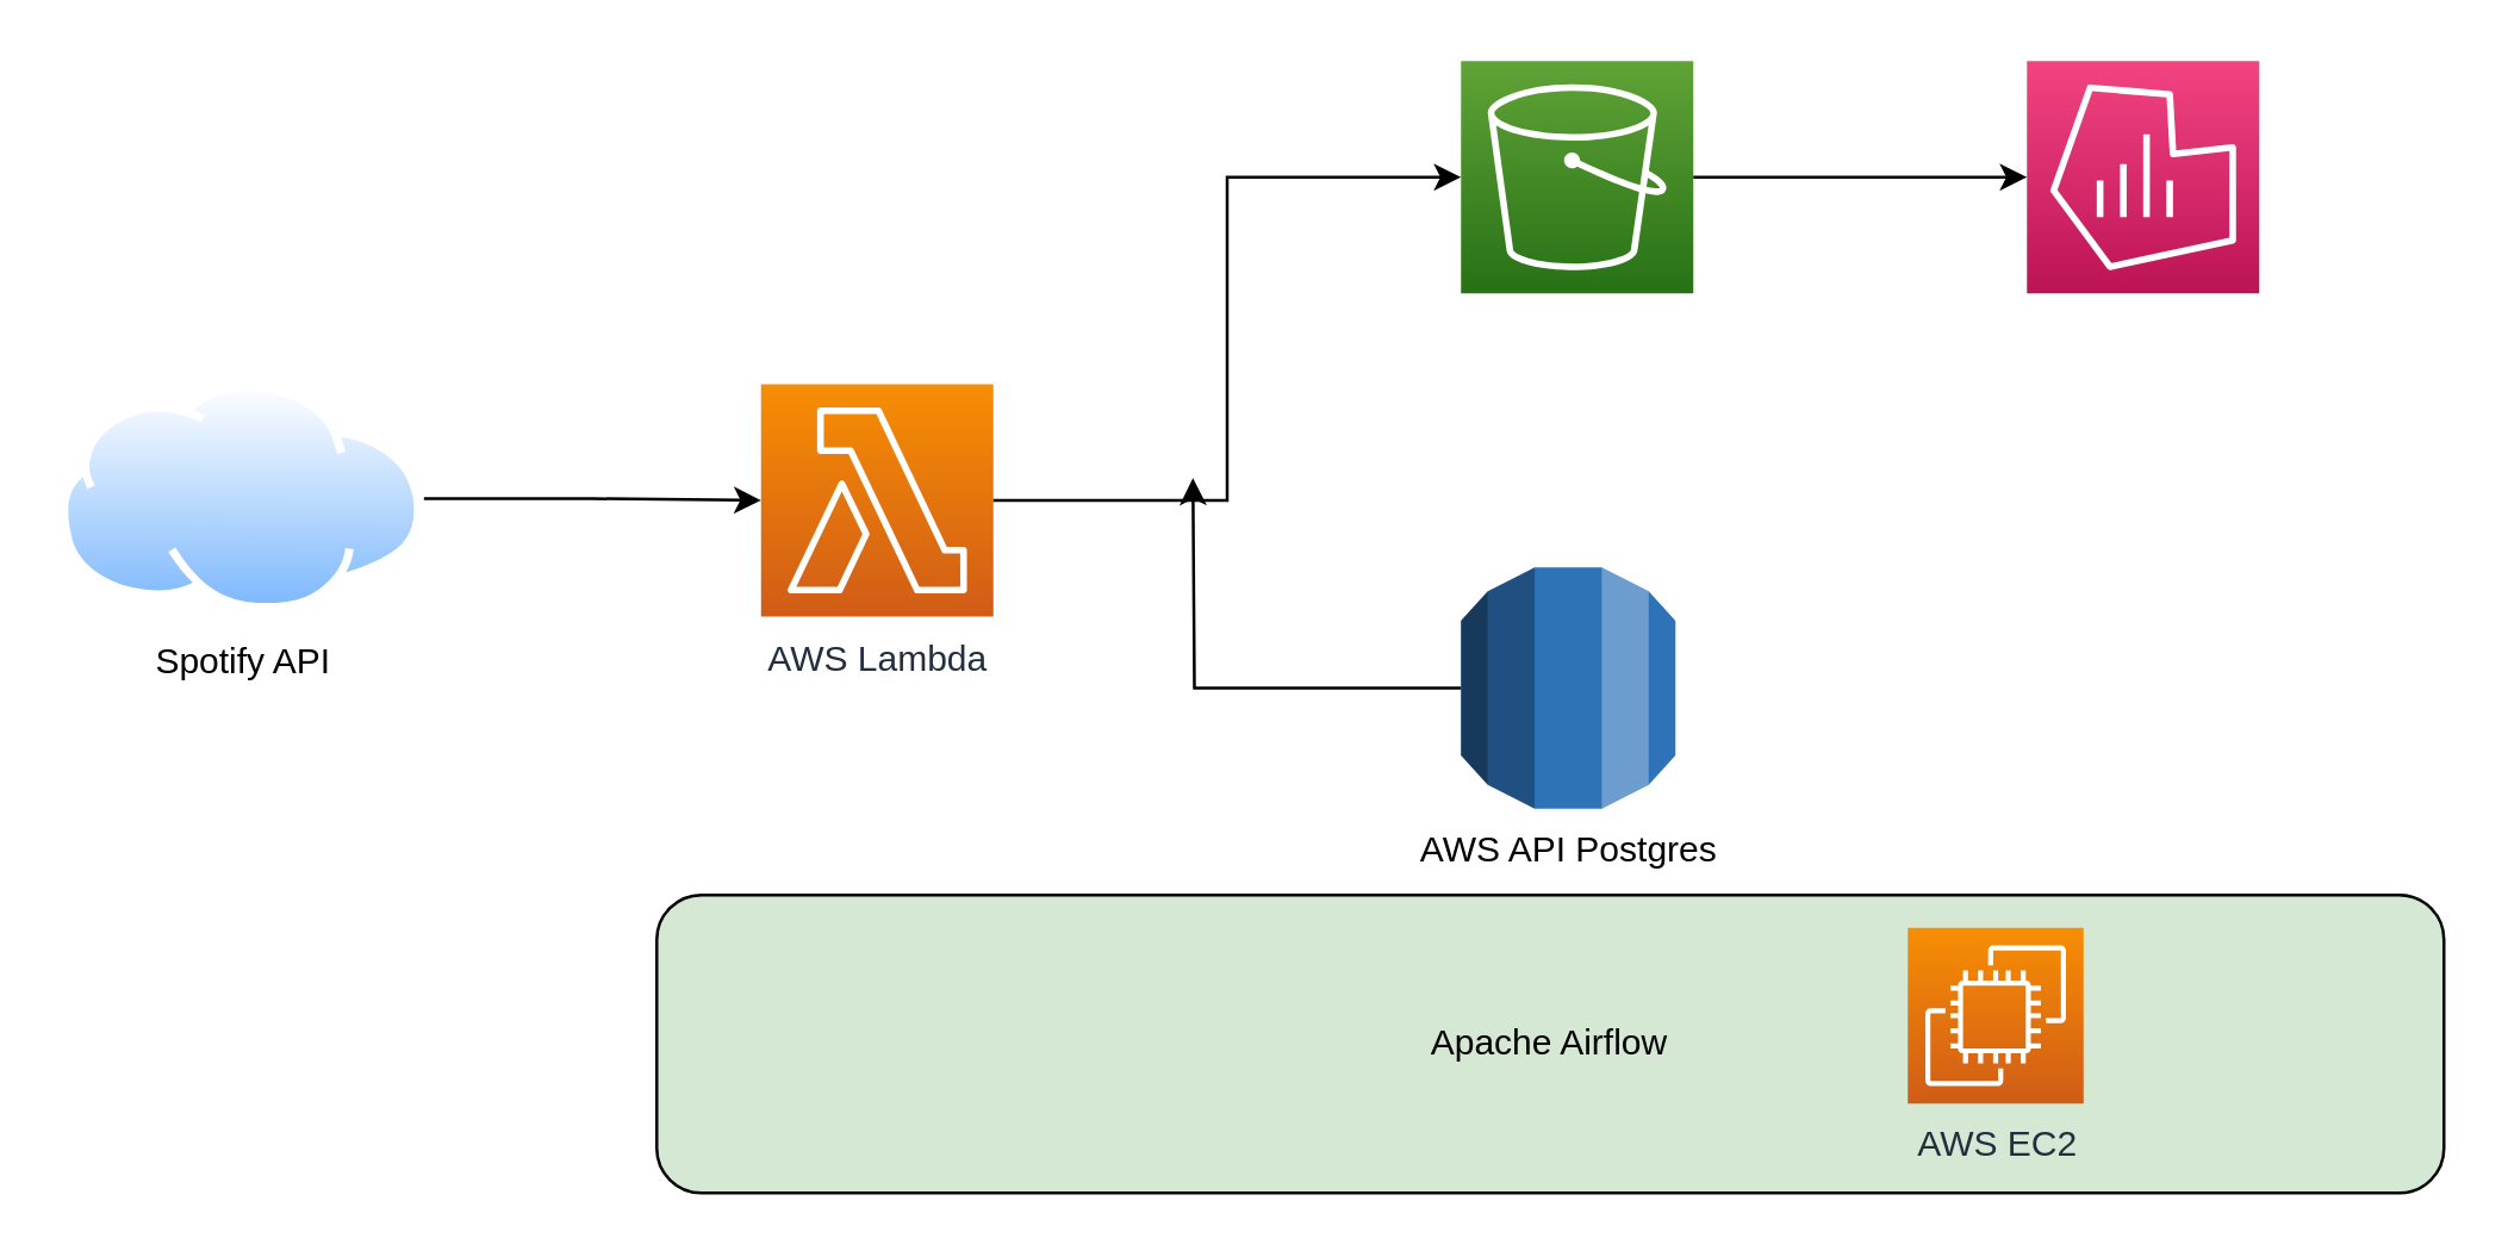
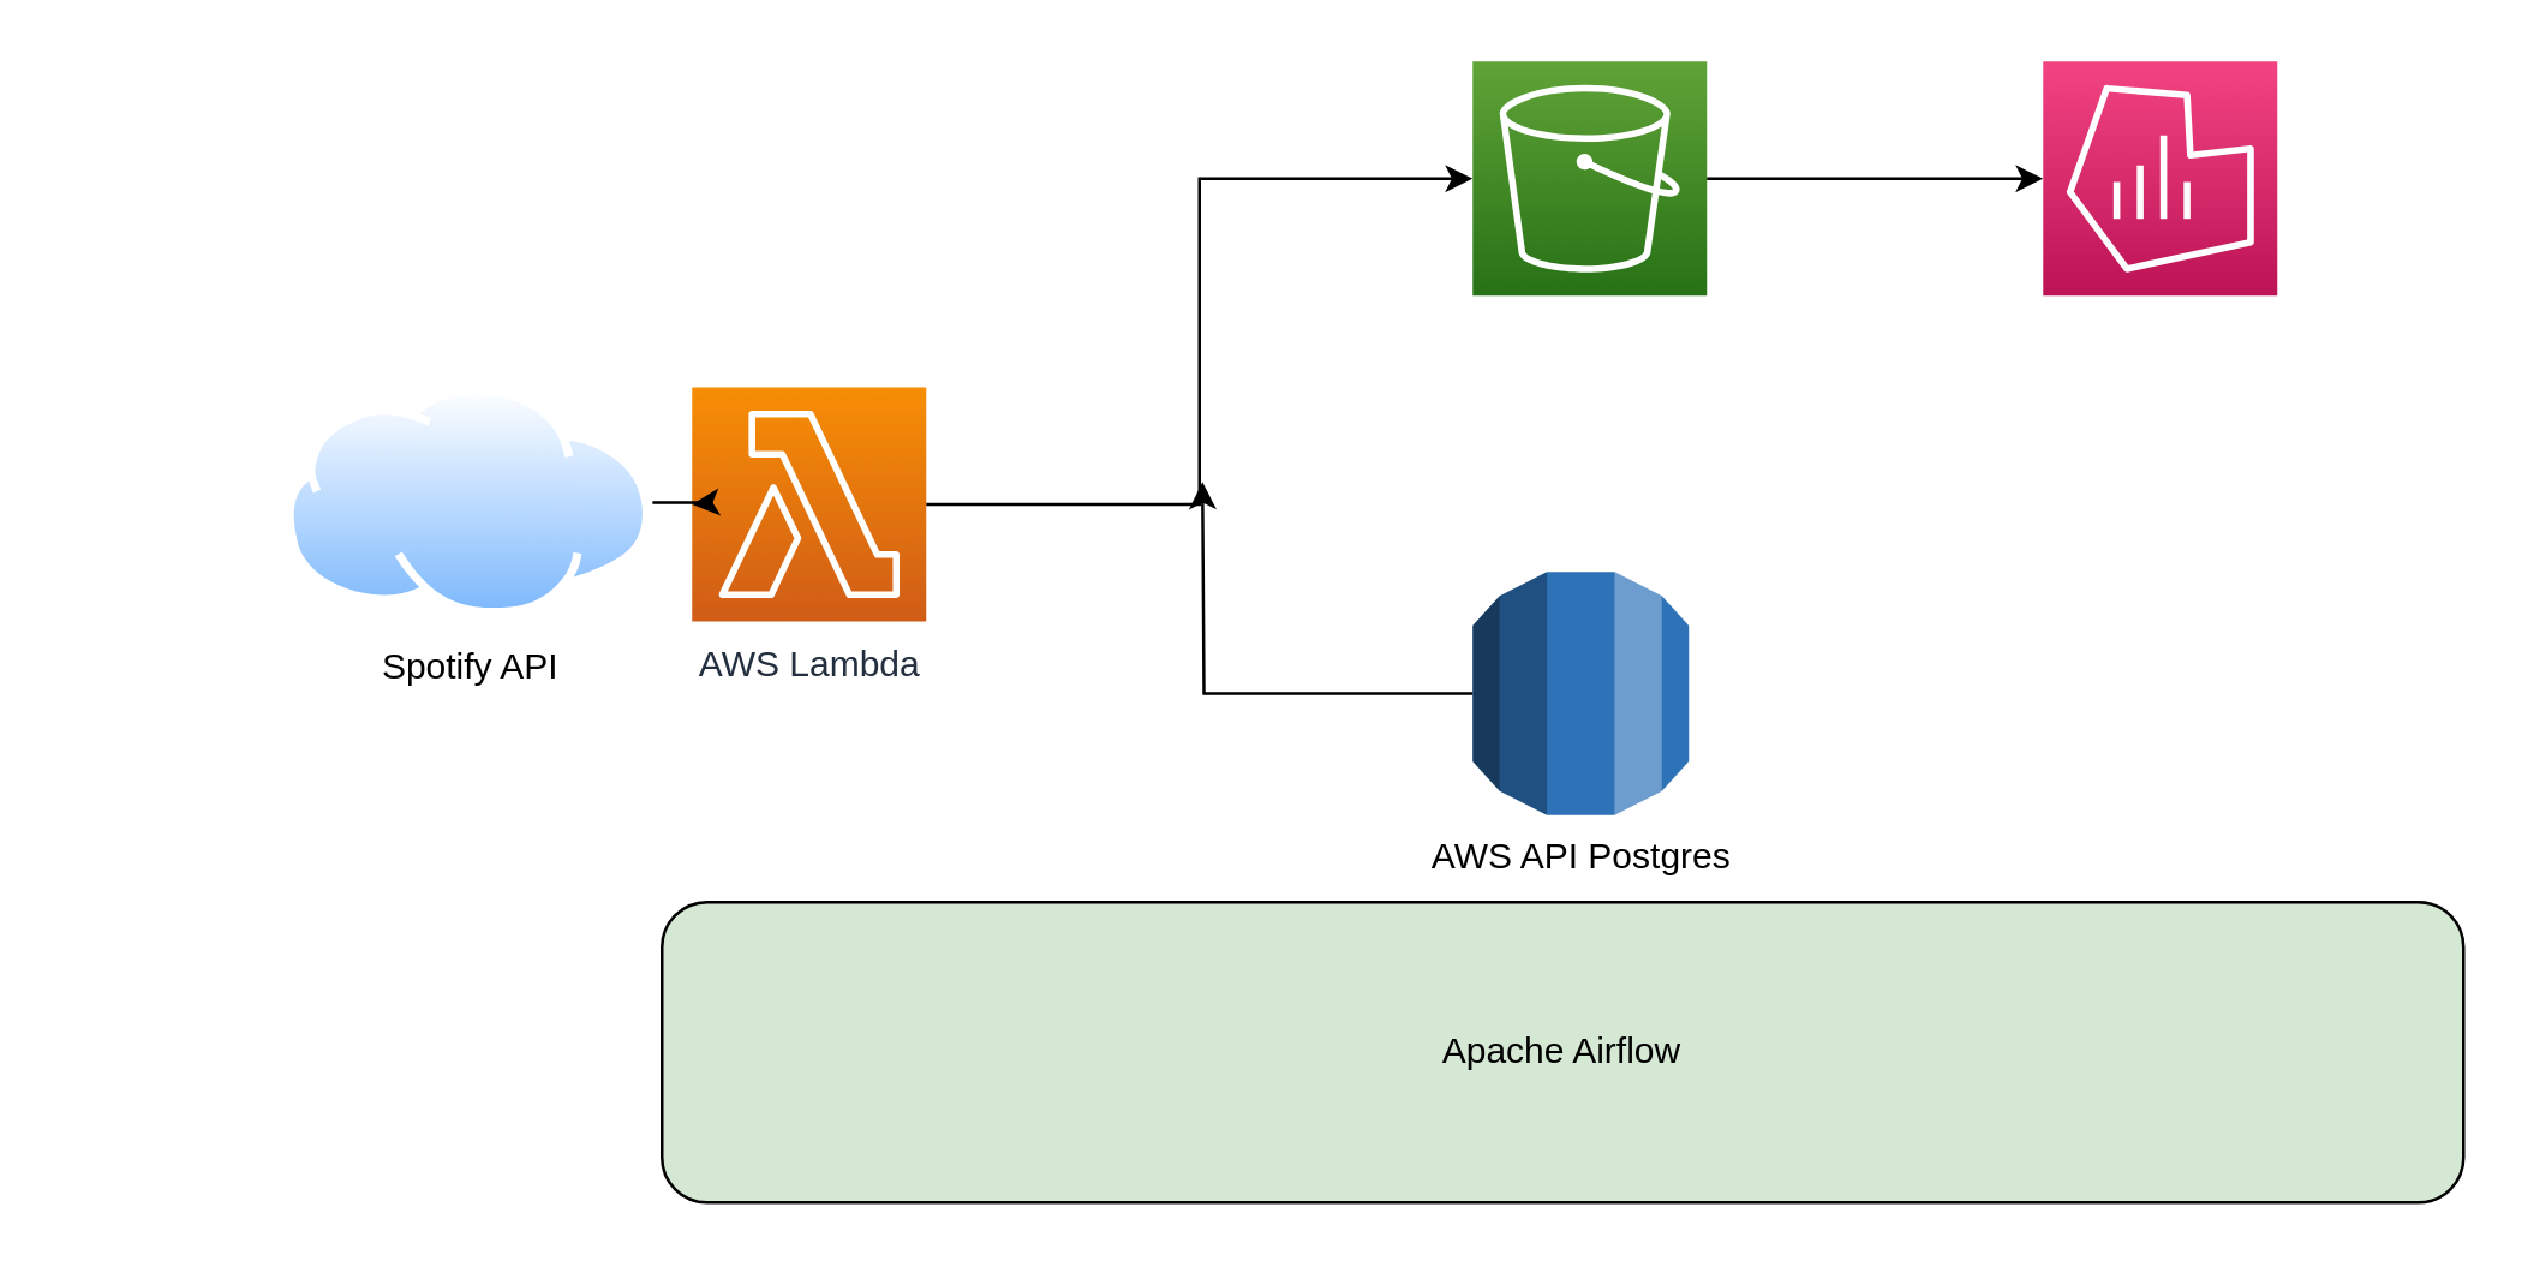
  <mxCell id="0" />
  <mxCell id="1" parent="0" />
- <mxCell id="2" value="Spotify API" style="aspect=fixed;perimeter=ellipsePerimeter;html=1;align=center;shadow=0;dashed=0;spacingTop=3;image;image=img/lib/active_directory/internet_cloud.svg;" parent="1" vertex="1"><mxGeometry y="128.5" width="121.83" height="76.75" as="geometry" x="20" /></mxCell>
- <mxCell id="3" value="AWS Lambda" style="sketch=0;points=[[0,0,0],[0.25,0,0],[0.5,0,0],[0.75,0,0],[1,0,0],[0,1,0],[0.25,1,0],[0.5,1,0],[0.75,1,0],[1,1,0],[0,0.25,0],[0,0.5,0],[0,0.75,0],[1,0.25,0],[1,0.5,0],[1,0.75,0]];outlineConnect=0;fontColor=#232F3E;gradientColor=#F78E04;gradientDirection=north;fillColor=#D05C17;strokeColor=#ffffff;dashed=0;verticalLabelPosition=bottom;verticalAlign=top;align=center;html=1;fontSize=12;fontStyle=0;aspect=fixed;shape=mxgraph.aws4.resourceIcon;resIcon=mxgraph.aws4.lambda;" parent="1" vertex="1"><mxGeometry x="255" y="128.5" width="78" height="78" as="geometry" /></mxCell>
+ <mxCell id="2" value="Spotify API" style="aspect=fixed;perimeter=ellipsePerimeter;html=1;align=center;shadow=0;dashed=0;spacingTop=3;image;image=img/lib/active_directory/internet_cloud.svg;" parent="1" vertex="1"><mxGeometry x="95" y="128.5" width="121.83" height="76.75" as="geometry" /></mxCell>
+ <mxCell id="3" value="AWS Lambda" style="sketch=0;points=[[0,0,0],[0.25,0,0],[0.5,0,0],[0.75,0,0],[1,0,0],[0,1,0],[0.25,1,0],[0.5,1,0],[0.75,1,0],[1,1,0],[0,0.25,0],[0,0.5,0],[0,0.75,0],[1,0.25,0],[1,0.5,0],[1,0.75,0]];outlineConnect=0;fontColor=#232F3E;gradientColor=#F78E04;gradientDirection=north;fillColor=#D05C17;strokeColor=#ffffff;dashed=0;verticalLabelPosition=bottom;verticalAlign=top;align=center;html=1;fontSize=12;fontStyle=0;aspect=fixed;shape=mxgraph.aws4.resourceIcon;resIcon=mxgraph.aws4.lambda;" parent="1" vertex="1"><mxGeometry x="230" y="128.5" width="78" height="78" as="geometry" /></mxCell>
  <mxCell id="4" style="edgeStyle=orthogonalEdgeStyle;rounded=0;orthogonalLoop=1;jettySize=auto;html=1;" parent="1" source="5" edge="1"><mxGeometry relative="1" as="geometry"><mxPoint x="400" y="160" as="targetPoint" /></mxGeometry></mxCell>
  <mxCell id="5" value="AWS API Postgres" style="outlineConnect=0;dashed=0;verticalLabelPosition=bottom;verticalAlign=top;align=center;html=1;shape=mxgraph.aws3.rds;fillColor=#2E73B8;gradientColor=none;" parent="1" vertex="1"><mxGeometry x="490" y="190" width="72" height="81" as="geometry" /></mxCell>
  <mxCell id="6" style="edgeStyle=orthogonalEdgeStyle;rounded=0;orthogonalLoop=1;jettySize=auto;html=1;entryX=0;entryY=0.5;entryDx=0;entryDy=0;entryPerimeter=0;" parent="1" source="2" target="3" edge="1"><mxGeometry relative="1" as="geometry" /></mxCell>
  <mxCell id="7" value="" style="sketch=0;points=[[0,0,0],[0.25,0,0],[0.5,0,0],[0.75,0,0],[1,0,0],[0,1,0],[0.25,1,0],[0.5,1,0],[0.75,1,0],[1,1,0],[0,0.25,0],[0,0.5,0],[0,0.75,0],[1,0.25,0],[1,0.5,0],[1,0.75,0]];outlineConnect=0;fontColor=#232F3E;gradientColor=#60A337;gradientDirection=north;fillColor=#277116;strokeColor=#ffffff;dashed=0;verticalLabelPosition=bottom;verticalAlign=top;align=center;html=1;fontSize=12;fontStyle=0;aspect=fixed;shape=mxgraph.aws4.resourceIcon;resIcon=mxgraph.aws4.s3;" parent="1" vertex="1"><mxGeometry x="490" y="20" width="78" height="78" as="geometry" /></mxCell>
  <mxCell id="8" style="edgeStyle=orthogonalEdgeStyle;rounded=0;orthogonalLoop=1;jettySize=auto;html=1;entryX=0;entryY=0.5;entryDx=0;entryDy=0;entryPerimeter=0;" parent="1" source="3" target="7" edge="1"><mxGeometry relative="1" as="geometry"><mxPoint x="420" y="167.5" as="targetPoint" /></mxGeometry></mxCell>
  <mxCell id="9" value="" style="sketch=0;points=[[0,0,0],[0.25,0,0],[0.5,0,0],[0.75,0,0],[1,0,0],[0,1,0],[0.25,1,0],[0.5,1,0],[0.75,1,0],[1,1,0],[0,0.25,0],[0,0.5,0],[0,0.75,0],[1,0.25,0],[1,0.5,0],[1,0.75,0]];points=[[0,0,0],[0.25,0,0],[0.5,0,0],[0.75,0,0],[1,0,0],[0,1,0],[0.25,1,0],[0.5,1,0],[0.75,1,0],[1,1,0],[0,0.25,0],[0,0.5,0],[0,0.75,0],[1,0.25,0],[1,0.5,0],[1,0.75,0]];outlineConnect=0;fontColor=#232F3E;gradientColor=#F34482;gradientDirection=north;fillColor=#BC1356;strokeColor=#ffffff;dashed=0;verticalLabelPosition=bottom;verticalAlign=top;align=center;html=1;fontSize=12;fontStyle=0;aspect=fixed;shape=mxgraph.aws4.resourceIcon;resIcon=mxgraph.aws4.managed_service_for_grafana;" parent="1" vertex="1"><mxGeometry x="680" y="20" width="78" height="78" as="geometry" /></mxCell>
  <mxCell id="10" style="edgeStyle=orthogonalEdgeStyle;rounded=0;orthogonalLoop=1;jettySize=auto;html=1;entryX=0;entryY=0.5;entryDx=0;entryDy=0;entryPerimeter=0;" parent="1" source="7" target="9" edge="1"><mxGeometry relative="1" as="geometry" /></mxCell>
  <mxCell id="11" value="Apache Airflow" style="rounded=1;whiteSpace=wrap;html=1;fillColor=#d5e8d4;" parent="1" vertex="1"><mxGeometry x="220" y="300" width="600" height="100" as="geometry" /></mxCell>
- <mxCell id="12" value="AWS EC2" style="sketch=0;points=[[0,0,0],[0.25,0,0],[0.5,0,0],[0.75,0,0],[1,0,0],[0,1,0],[0.25,1,0],[0.5,1,0],[0.75,1,0],[1,1,0],[0,0.25,0],[0,0.5,0],[0,0.75,0],[1,0.25,0],[1,0.5,0],[1,0.75,0]];outlineConnect=0;fontColor=#232F3E;gradientColor=#F78E04;gradientDirection=north;fillColor=#D05C17;strokeColor=#ffffff;dashed=0;verticalLabelPosition=bottom;verticalAlign=top;align=center;html=1;fontSize=12;fontStyle=0;aspect=fixed;shape=mxgraph.aws4.resourceIcon;resIcon=mxgraph.aws4.ec2;" vertex="1" parent="1"><mxGeometry x="640" y="311" width="59" height="59" as="geometry" /></mxCell>
